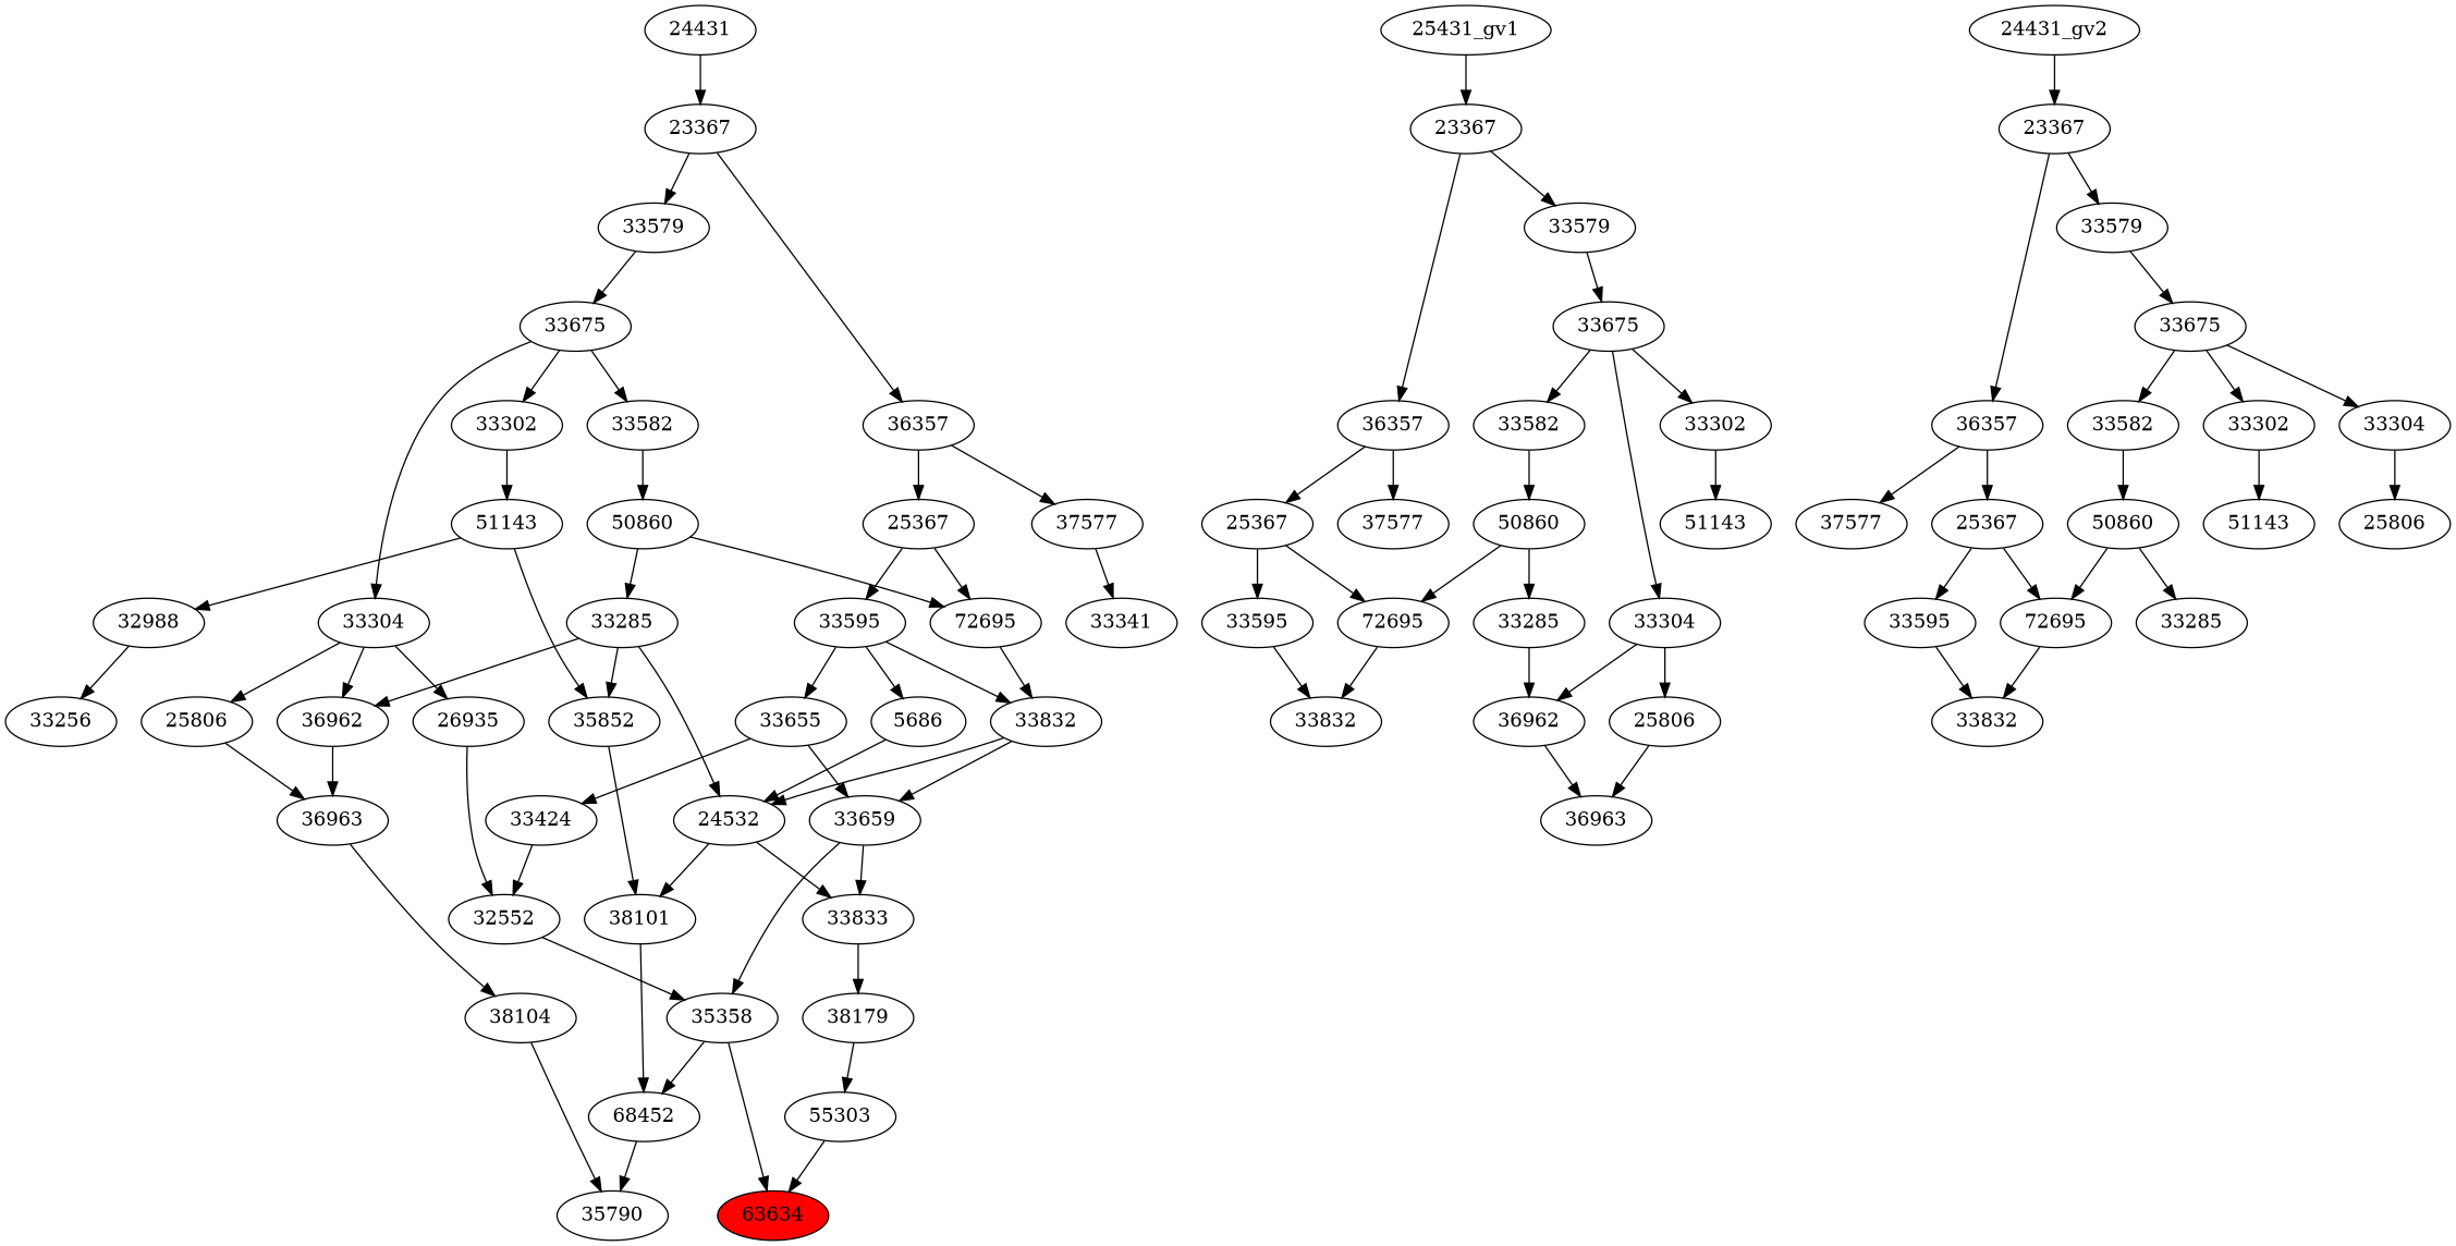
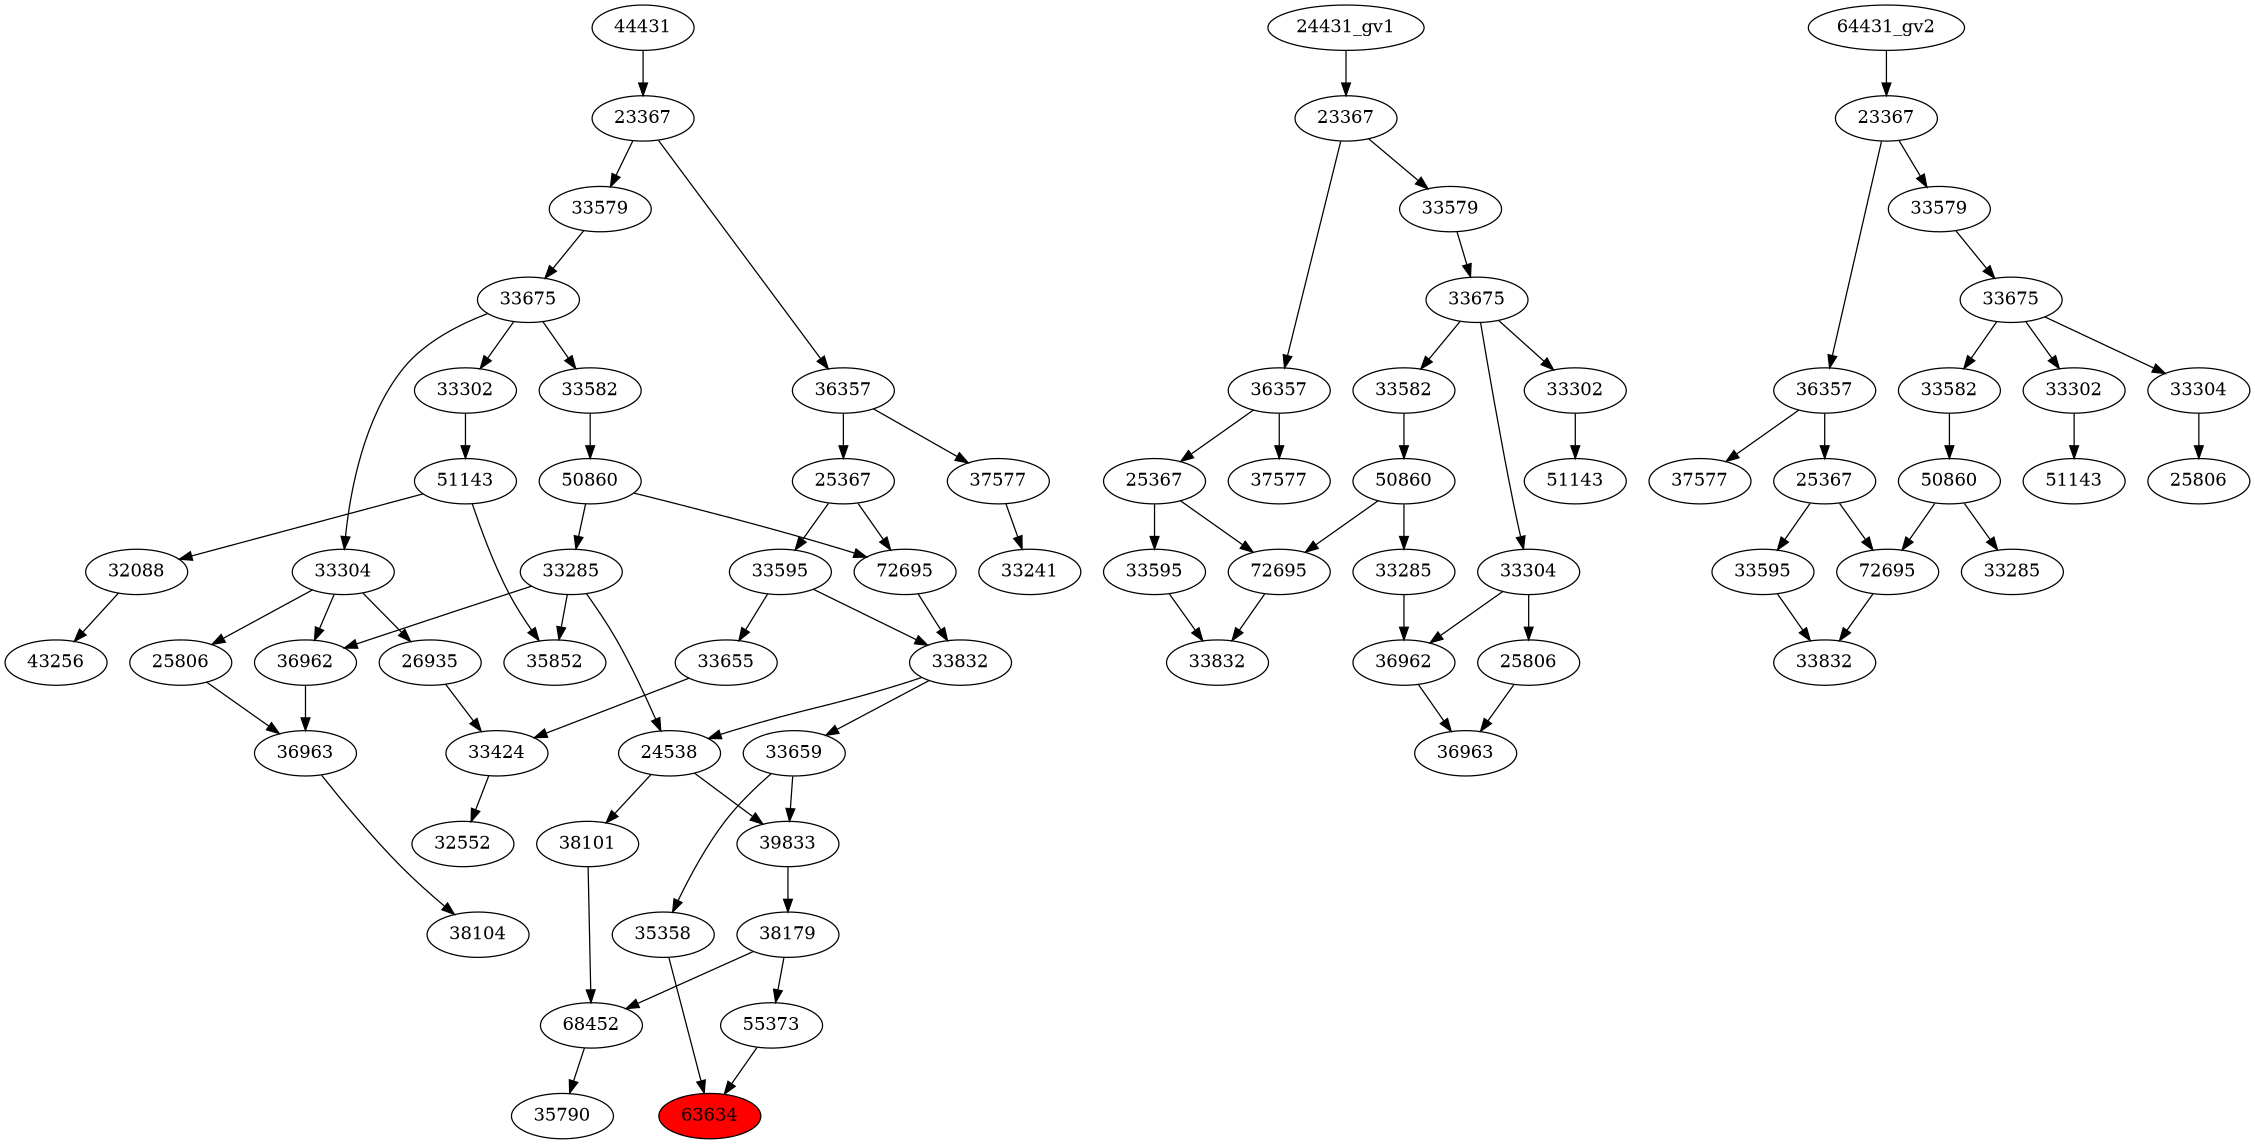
  strict digraph {
    n1 [fillcolor=red label=63634 style=filled]
-   n2 [label=55303]
+   n2 [label=55373]
    n3 [label=35358]
    n4 [label=35790]
    n5 [label=32552]
-   n6 [label=33256]
+   n6 [label=43256]
    n7 [label=38104]
    n8 [label=68452]
    n9 [label=33424]
-   n10 [label=32988]
-   n11 [label=24532]
+   n10 [label=32088]
+   n11 [label=24538]
    n12 [label=38101]
-   n13 [label=33833]
+   n13 [label=39833]
    n14 [label=38179]
    n15 [label=36963]
-   n16 [label=33341]
+   n16 [label=33241]
    n17 [label=26935]
    n18 [label=51143]
    n19 [label=35852]
    n20 [label=33285]
    n21 [label=36962]
-   n22 [label=5686]
    n23 [label=33832]
    n24 [label=33659]
    n25 [label=25806]
    n26 [label=37577]
    n27 [label=33304]
    n28 [label=33302]
    n29 [label=50860]
    n30 [label=72695]
    n31 [label=33595]
    n32 [label=33655]
    n33 [label=36357]
    n34 [label=25367]
    n35 [label=33675]
    n36 [label=33582]
    n37 [label=23367]
    n38 [label=33579]
-   n39 [label=24431]
+   n39 [label=44431]
    n40 [label=36963]
    n41 [label=36962]
    n42 [label=25806]
    n43 [label=51143]
    n44 [label=33302]
    n45 [label=33285]
    n46 [label=50860]
    n47 [label=72695]
    n48 [label=33832]
    n49 [label=33595]
    n50 [label=33304]
    n51 [label=37577]
    n52 [label=36357]
    n53 [label=25367]
    n54 [label=33675]
    n55 [label=33582]
    n56 [label=23367]
    n57 [label=33579]
-   "24431_gv1" [label="25431_gv1"]
+   "24431_gv1"
    n59 [label=33285]
    n60 [label=50860]
    n61 [label=72695]
    n62 [label=33832]
    n63 [label=33595]
    n64 [label=33582]
    n65 [label=37577]
    n66 [label=36357]
    n67 [label=25367]
    n68 [label=33675]
    n69 [label=33302]
    n70 [label=33304]
    n71 [label=51143]
    n72 [label=25806]
    n73 [label=33579]
    n74 [label=23367]
-   "24431_gv2"
+   "24431_gv2" [label="64431_gv2"]
    subgraph sub_1 {
      n1
      n2
      n3
      n4
      n5
      n6
      n7
      n8
      n9
      n10
      n11
      n12
      n13
      n14
      n15
      n16
      n17
      n18
      n19
      n20
      n21
-     n22
      n23
      n24
      n25
      n26
      n27
      n28
      n29
      n30
      n31
      n32
      n33
      n34
      n35
      n36
      n37
      n38
      n39
    }
    subgraph sub_2 {
      n40
      n41
      n42
      n43
      n44
      n45
      n46
      n47
      n48
      n49
      n50
      n51
      n52
      n53
      n54
      n55
      n56
      n57
      "24431_gv1"
    }
    subgraph sub_3 {
      n59
      n60
      n61
      n62
      n63
      n64
      n65
      n66
      n67
      n68
      n69
      n70
      n71
      n72
      n73
      n74
      "24431_gv2"
    }
    n2 -> n1
    n3 -> n1
-   n5 -> n3
-   n7 -> n4
    n8 -> n4
    n9 -> n5
    n10 -> n6
    n11 -> n12
    n11 -> n13
    n12 -> n8
    n13 -> n14
    n14 -> n2
-   n3 -> n8
+   n14 -> n8
    n15 -> n7
-   n17 -> n5
+   n17 -> n9
    n18 -> n10
    n18 -> n19
-   n19 -> n12
    n20 -> n11
    n20 -> n19
    n20 -> n21
    n21 -> n15
-   n22 -> n11
    n23 -> n11
    n23 -> n24
    n24 -> n3
    n24 -> n13
    n25 -> n15
    n26 -> n16
    n27 -> n17
    n27 -> n21
    n27 -> n25
    n28 -> n18
    n29 -> n20
    n29 -> n30
    n30 -> n23
-   n31 -> n22
    n31 -> n23
    n31 -> n32
    n32 -> n9
-   n32 -> n24
    n33 -> n26
    n33 -> n34
    n34 -> n30
    n34 -> n31
    n35 -> n27
    n35 -> n28
    n35 -> n36
    n36 -> n29
    n37 -> n33
    n37 -> n38
    n38 -> n35
    n39 -> n37
    n41 -> n40
    n42 -> n40
    n44 -> n43
    n45 -> n41
    n46 -> n45
    n46 -> n47
    n47 -> n48
    n49 -> n48
    n50 -> n41
    n50 -> n42
    n52 -> n51
    n52 -> n53
    n53 -> n47
    n53 -> n49
    n54 -> n44
    n54 -> n50
    n54 -> n55
    n55 -> n46
    n56 -> n52
    n56 -> n57
    n57 -> n54
    "24431_gv1" -> n56
    n60 -> n59
    n60 -> n61
    n61 -> n62
    n63 -> n62
    n64 -> n60
    n66 -> n65
    n66 -> n67
    n67 -> n61
    n67 -> n63
    n68 -> n64
    n68 -> n69
    n68 -> n70
    n69 -> n71
    n70 -> n72
    n73 -> n68
    n74 -> n66
    n74 -> n73
    "24431_gv2" -> n74
  }
